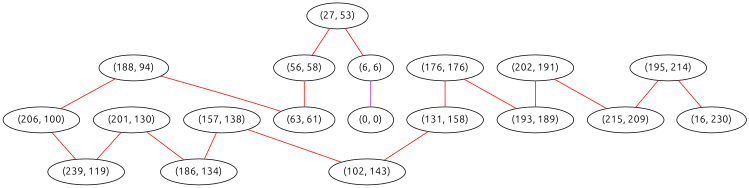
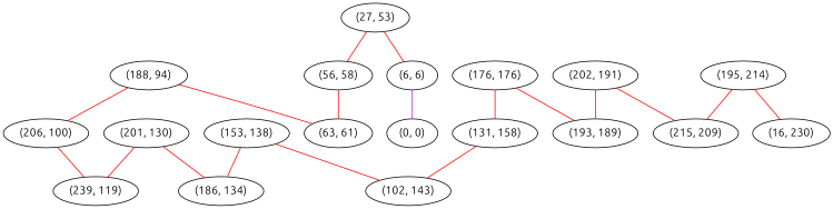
  graph {
    fontname=Ubuntu
    node [fontname=Ubuntu]
    edge [color=red fontname=Ubuntu weight=1]
-   "(153, 138)" [label="(157, 138)"]
+   "(153, 138)"
    "(186, 134)"
    "(102, 143)"
    "(202, 191)"
    "(215, 209)"
    "(193, 189)"
    "(176, 176)"
    "(131, 158)"
    "(188, 94)"
    "(206, 100)"
    n11 [label="(63, 61)"]
    "(239, 119)"
    "(195, 214)"
    "(16, 230)"
    "(27, 53)"
    "(6, 6)"
    "(56, 58)"
    "(0, 0)"
    "(201, 130)"
    "(153, 138)" -- "(186, 134)"
    "(153, 138)" -- "(102, 143)"
    "(202, 191)" -- "(215, 209)"
    "(202, 191)" -- "(193, 189)"
    "(176, 176)" -- "(193, 189)"
    "(176, 176)" -- "(131, 158)"
    "(131, 158)" -- "(102, 143)"
    "(188, 94)" -- "(206, 100)"
    "(188, 94)" -- n11
    "(206, 100)" -- "(239, 119)"
    "(195, 214)" -- "(215, 209)"
    "(195, 214)" -- "(16, 230)"
    "(27, 53)" -- "(6, 6)"
    "(27, 53)" -- "(56, 58)"
    "(6, 6)" -- "(0, 0)" [color=purple weight=4]
    "(56, 58)" -- n11
    "(201, 130)" -- "(186, 134)"
    "(201, 130)" -- "(239, 119)"
  }
